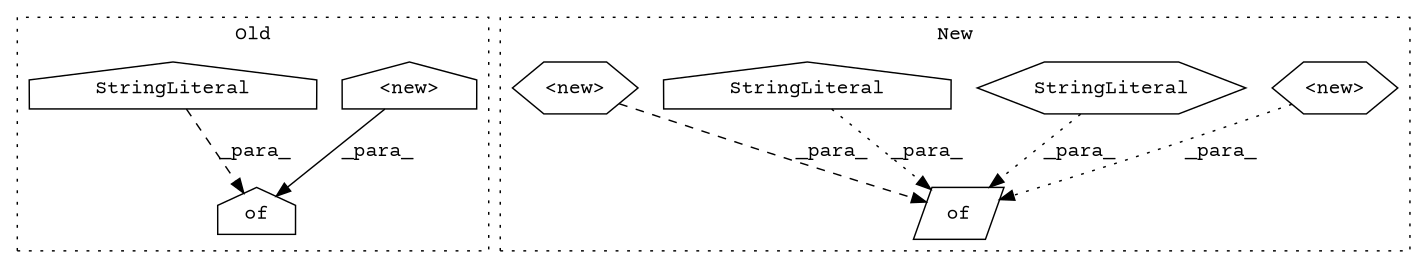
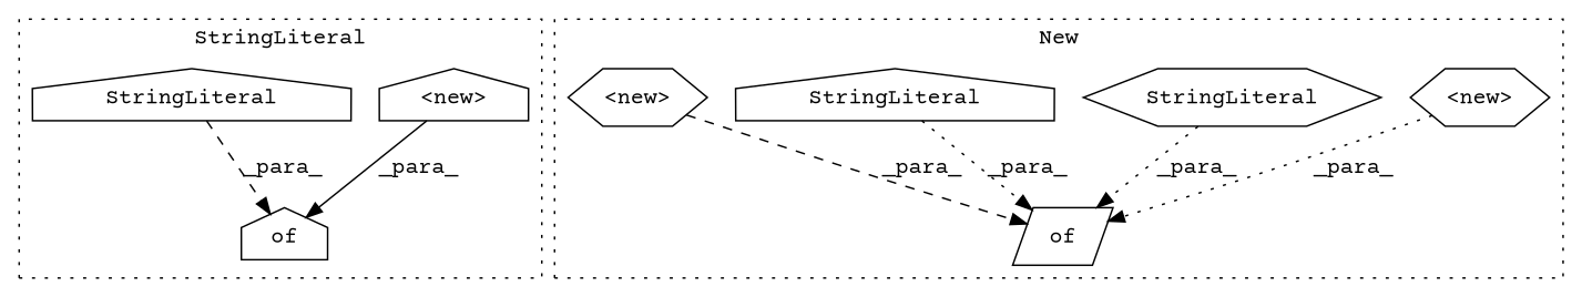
  digraph {
    fontname="Courier Prime"
    node [a=14 l="3,1" shape=house fontname="Courier Prime"]
    edge [style=dotted fontname="Courier Prime"]
    n1 [l=32 label="<new>" s=864]
    n2 [a=32 label=of s="709,1040"]
    n3 [a=45 l=9 label=StringLiteral s=712]
    n4 [l=18 label="<new>" s=373 shape=hexagon]
    n5 [a=32 label=of s="339,391" shape=parallelogram]
    n6 [a=45 l=5 label=StringLiteral s=342 shape=hexagon]
    n7 [a=45 l=7 label=StringLiteral s=365]
    n8 [l=16 label="<new>" s=348 shape=hexagon]
    subgraph cluster_1 {
-     label=Old
+     label=StringLiteral
      style=dotted
      n1
      n2
      n3
    }
    subgraph cluster_2 {
      label=New
      style=dotted
      n4
      n5
      n6
      n7
      n8
    }
    n1 -> n2 [label=_para_ style=solid]
    n3 -> n2 [label=_para_ style=dashed]
    n4 -> n5 [label=_para_]
    n6 -> n5 [label=_para_]
    n7 -> n5 [label=_para_]
    n8 -> n5 [label=_para_ style=dashed]
  }
